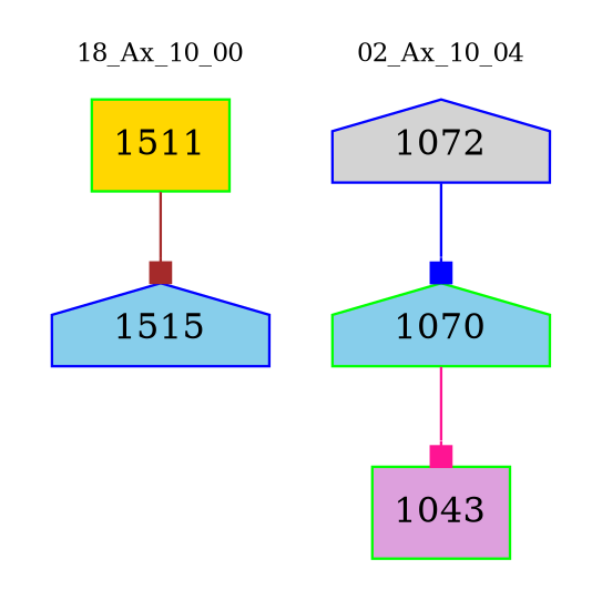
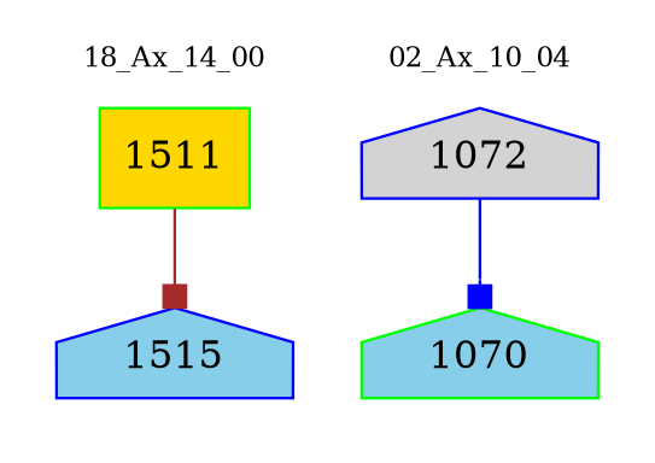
  digraph {
    node [color=green fillcolor=skyblue shape=house style=filled]
    edge [arrowhead=box]
    n1 [fillcolor=gold label=1511 shape=box]
    n2 [color=blue label=1515]
    n3 [label=1070]
-   n4 [fillcolor=plum label=1043 shape=box]
    n5 [color=blue fillcolor=lightgrey label=1072]
    subgraph cluster_1 {
      color=white
      fontsize=10
-     label="18_Ax_10_00"
+     label="18_Ax_14_00"
      n1
      n2
    }
    subgraph cluster_2 {
      color=white
      fontsize=10
      label="02_Ax_10_04"
      n3
-     n4
      n5
    }
    n1 -> n2 [color=brown]
-   n3 -> n4 [color=deeppink]
    n5 -> n3 [color=blue]
  }
